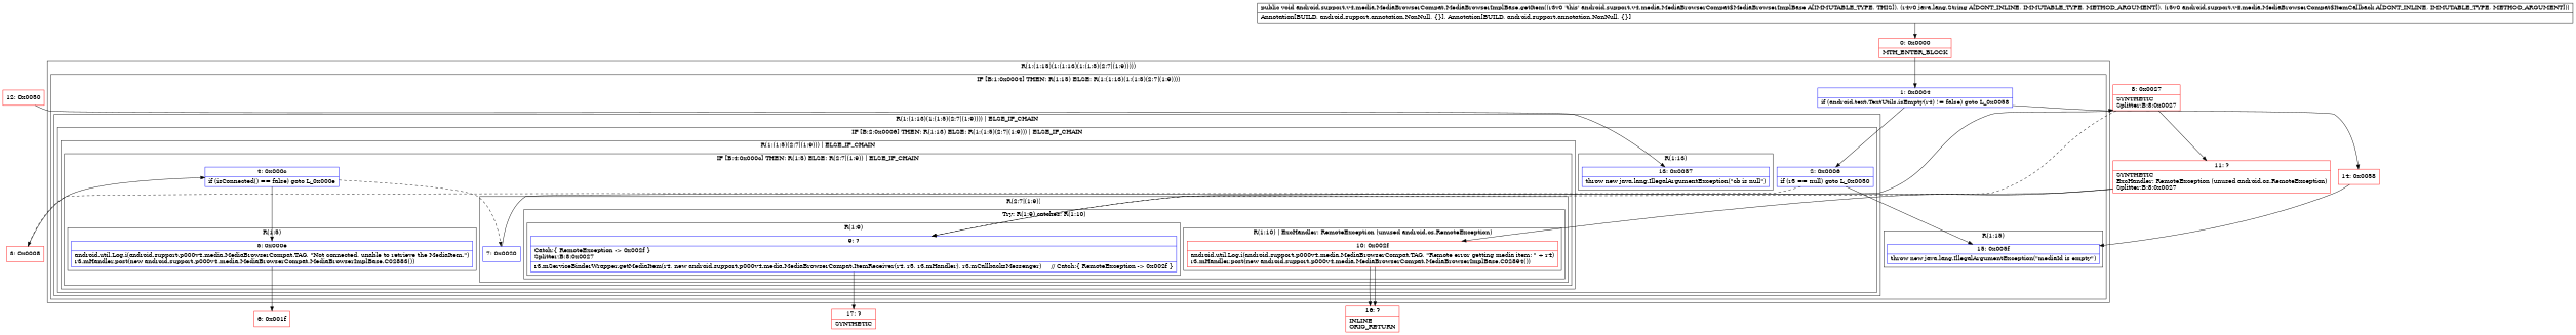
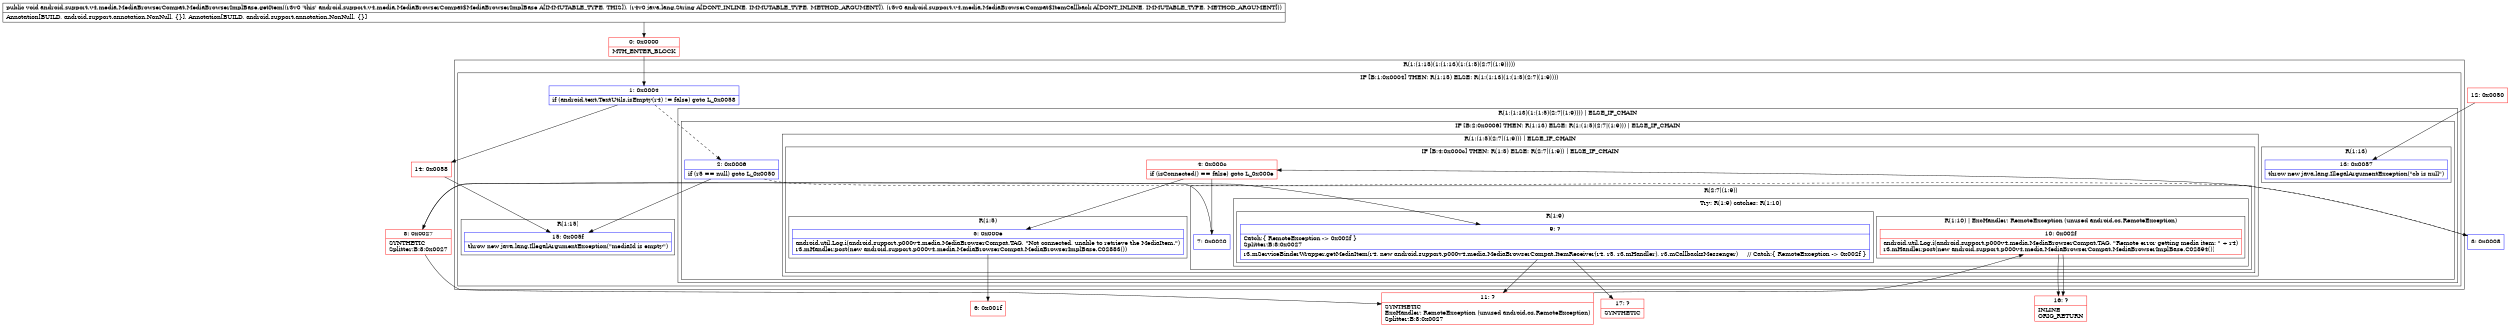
  digraph {
    node [color=red shape=record]
    n1 [color=blue label="{15\:\ 0x005f|throw new java.lang.IllegalArgumentException(\"mediaId is empty\")\l}"]
    n2 [color=blue label="{13\:\ 0x0057|throw new java.lang.IllegalArgumentException(\"cb is null\")\l}"]
    n3 [color=blue label="{5\:\ 0x000e|android.util.Log.i(android.support.p000v4.media.MediaBrowserCompat.TAG, \"Not connected, unable to retrieve the MediaItem.\")\lr3.mHandler.post(new android.support.p000v4.media.MediaBrowserCompat.MediaBrowserImplBase.C02883())\l}"]
    n4 [color=blue label="{9\:\ ?|Catch:\{ RemoteException \-\> 0x002f \}\lSplitter:B:8:0x0027\l|r3.mServiceBinderWrapper.getMediaItem(r4, new android.support.p000v4.media.MediaBrowserCompat.ItemReceiver(r4, r5, r3.mHandler), r3.mCallbacksMessenger)     \/\/ Catch:\{ RemoteException \-\> 0x002f \}\l}"]
    n5 [label="{10\:\ 0x002f|android.util.Log.i(android.support.p000v4.media.MediaBrowserCompat.TAG, \"Remote error getting media item: \" + r4)\lr3.mHandler.post(new android.support.p000v4.media.MediaBrowserCompat.MediaBrowserImplBase.C02894())\l}"]
    n6 [color=blue label="{7\:\ 0x0020}"]
-   n7 [color=blue label="{4\:\ 0x000c|if (isConnected() == false) goto L_0x000e\l}"]
+   n7 [label="{4\:\ 0x000c|if (isConnected() == false) goto L_0x000e\l}"]
    n8 [color=blue label="{2\:\ 0x0006|if (r5 == null) goto L_0x0050\l}"]
    n9 [color=blue label="{1\:\ 0x0004|if (android.text.TextUtils.isEmpty(r4) != false) goto L_0x0058\l}"]
    n10 [label="{6\:\ 0x001f}"]
    n11 [label="{11\:\ ?|SYNTHETIC\lExcHandler: RemoteException (unused android.os.RemoteException)\lSplitter:B:8:0x0027\l}"]
    n12 [label="{17\:\ ?|SYNTHETIC\l}"]
    n13 [label="{16\:\ ?|INLINE\lORIG_RETURN\l}"]
    n14 [label="{8\:\ 0x0027|SYNTHETIC\lSplitter:B:8:0x0027\l}"]
-   n15 [label="{3\:\ 0x0008}"]
+   n15 [color=blue label="{3\:\ 0x0008}"]
    n16 [label="{14\:\ 0x0058}"]
    n17 [label="{12\:\ 0x0050}"]
    n18 [label="{0\:\ 0x0000|MTH_ENTER_BLOCK\l}"]
    n19 [label="{public void android.support.v4.media.MediaBrowserCompat.MediaBrowserImplBase.getItem((r3v0 'this' android.support.v4.media.MediaBrowserCompat$MediaBrowserImplBase A[IMMUTABLE_TYPE, THIS]), (r4v0 java.lang.String A[DONT_INLINE, IMMUTABLE_TYPE, METHOD_ARGUMENT]), (r5v0 android.support.v4.media.MediaBrowserCompat$ItemCallback A[DONT_INLINE, IMMUTABLE_TYPE, METHOD_ARGUMENT]))  | Annotation[BUILD, android.support.annotation.NonNull, \{\}], Annotation[BUILD, android.support.annotation.NonNull, \{\}]\l}" color=""]
    subgraph cluster_1 {
      label="R(1:(1:15)(1:(1:13)(1:(1:5)(2:7|(1:9)))))"
      subgraph cluster_2 {
        label="IF [B:1:0x0004] THEN: R(1:15) ELSE: R(1:(1:13)(1:(1:5)(2:7|(1:9))))"
        n9
        subgraph cluster_3 {
          label="R(1:15)"
          n1
        }
        subgraph cluster_4 {
          label="R(1:(1:13)(1:(1:5)(2:7|(1:9)))) | ELSE_IF_CHAIN\l"
          subgraph cluster_5 {
            label="IF [B:2:0x0006] THEN: R(1:13) ELSE: R(1:(1:5)(2:7|(1:9))) | ELSE_IF_CHAIN\l"
            n8
            subgraph cluster_6 {
              label="R(1:13)"
              n2
            }
            subgraph cluster_7 {
              label="R(1:(1:5)(2:7|(1:9))) | ELSE_IF_CHAIN\l"
              subgraph cluster_8 {
                label="IF [B:4:0x000c] THEN: R(1:5) ELSE: R(2:7|(1:9)) | ELSE_IF_CHAIN\l"
                n7
                subgraph cluster_9 {
                  label="R(1:5)"
                  n3
                }
                subgraph cluster_10 {
                  label="R(2:7|(1:9))"
                  n6
                  subgraph cluster_11 {
                    label="Try: R(1:9) catches: R(1:10)"
                    subgraph cluster_12 {
                      label="R(1:9)"
                      n4
                    }
                    subgraph cluster_13 {
                      label="R(1:10) | ExcHandler: RemoteException (unused android.os.RemoteException)\l"
                      n5
                    }
                  }
                }
              }
            }
          }
        }
      }
    }
    subgraph cluster_14 {
      label="R(1:10) | ExcHandler: RemoteException (unused android.os.RemoteException)\l"
    }
    n3 -> n10
-   n11 -> n4
+   n4 -> n11
    n4 -> n12
    n5 -> n13
    n5 -> n13
    n6 -> n14
    n7 -> n3
-   n7 -> n6 [style=dashed]
+   n7 -> n6 [style=solid]
    n8 -> n1
    n8 -> n15 [style=dashed]
-   n9 -> n8 [style=solid]
+   n9 -> n8 [style=dashed]
    n9 -> n16
    n11 -> n5
-   n14 -> n4 [style=dashed]
+   n14 -> n4
    n14 -> n11
    n15 -> n7
    n16 -> n1
    n17 -> n2
    n18 -> n9
    n19 -> n18
  }
